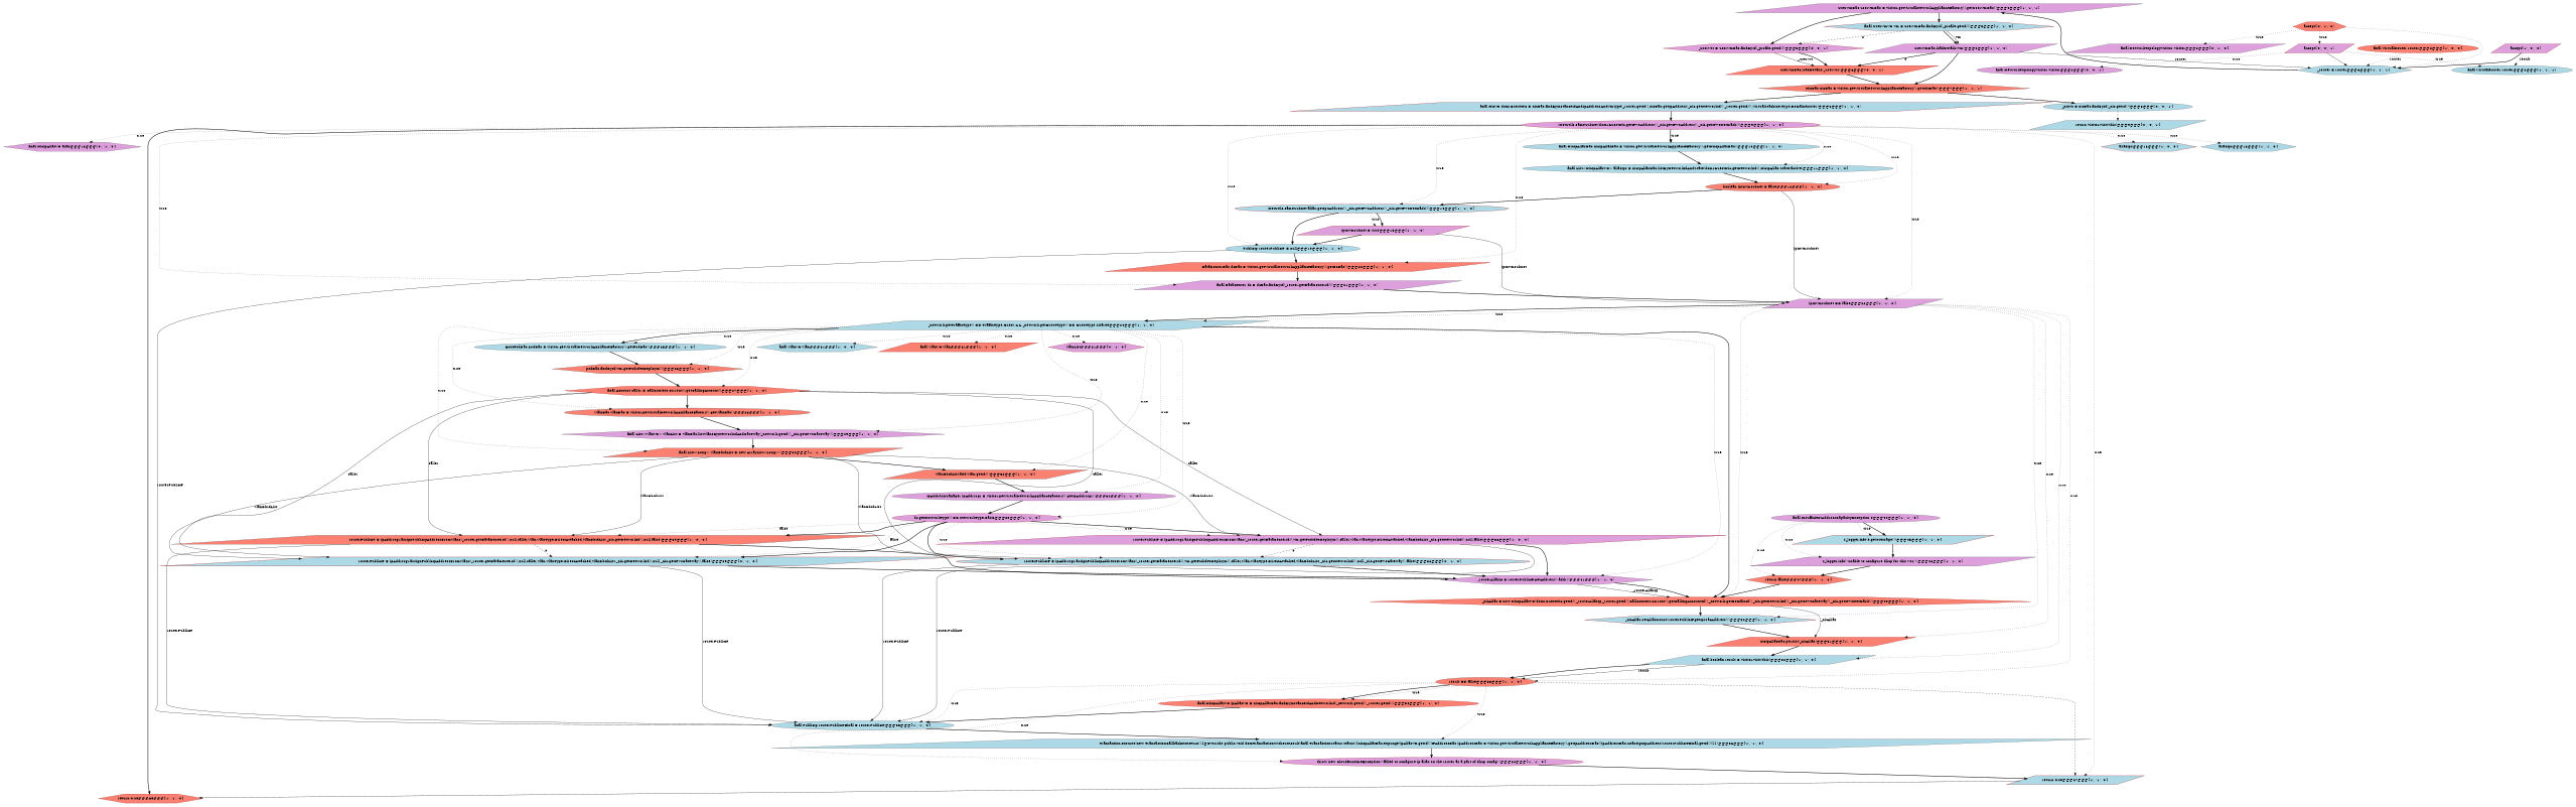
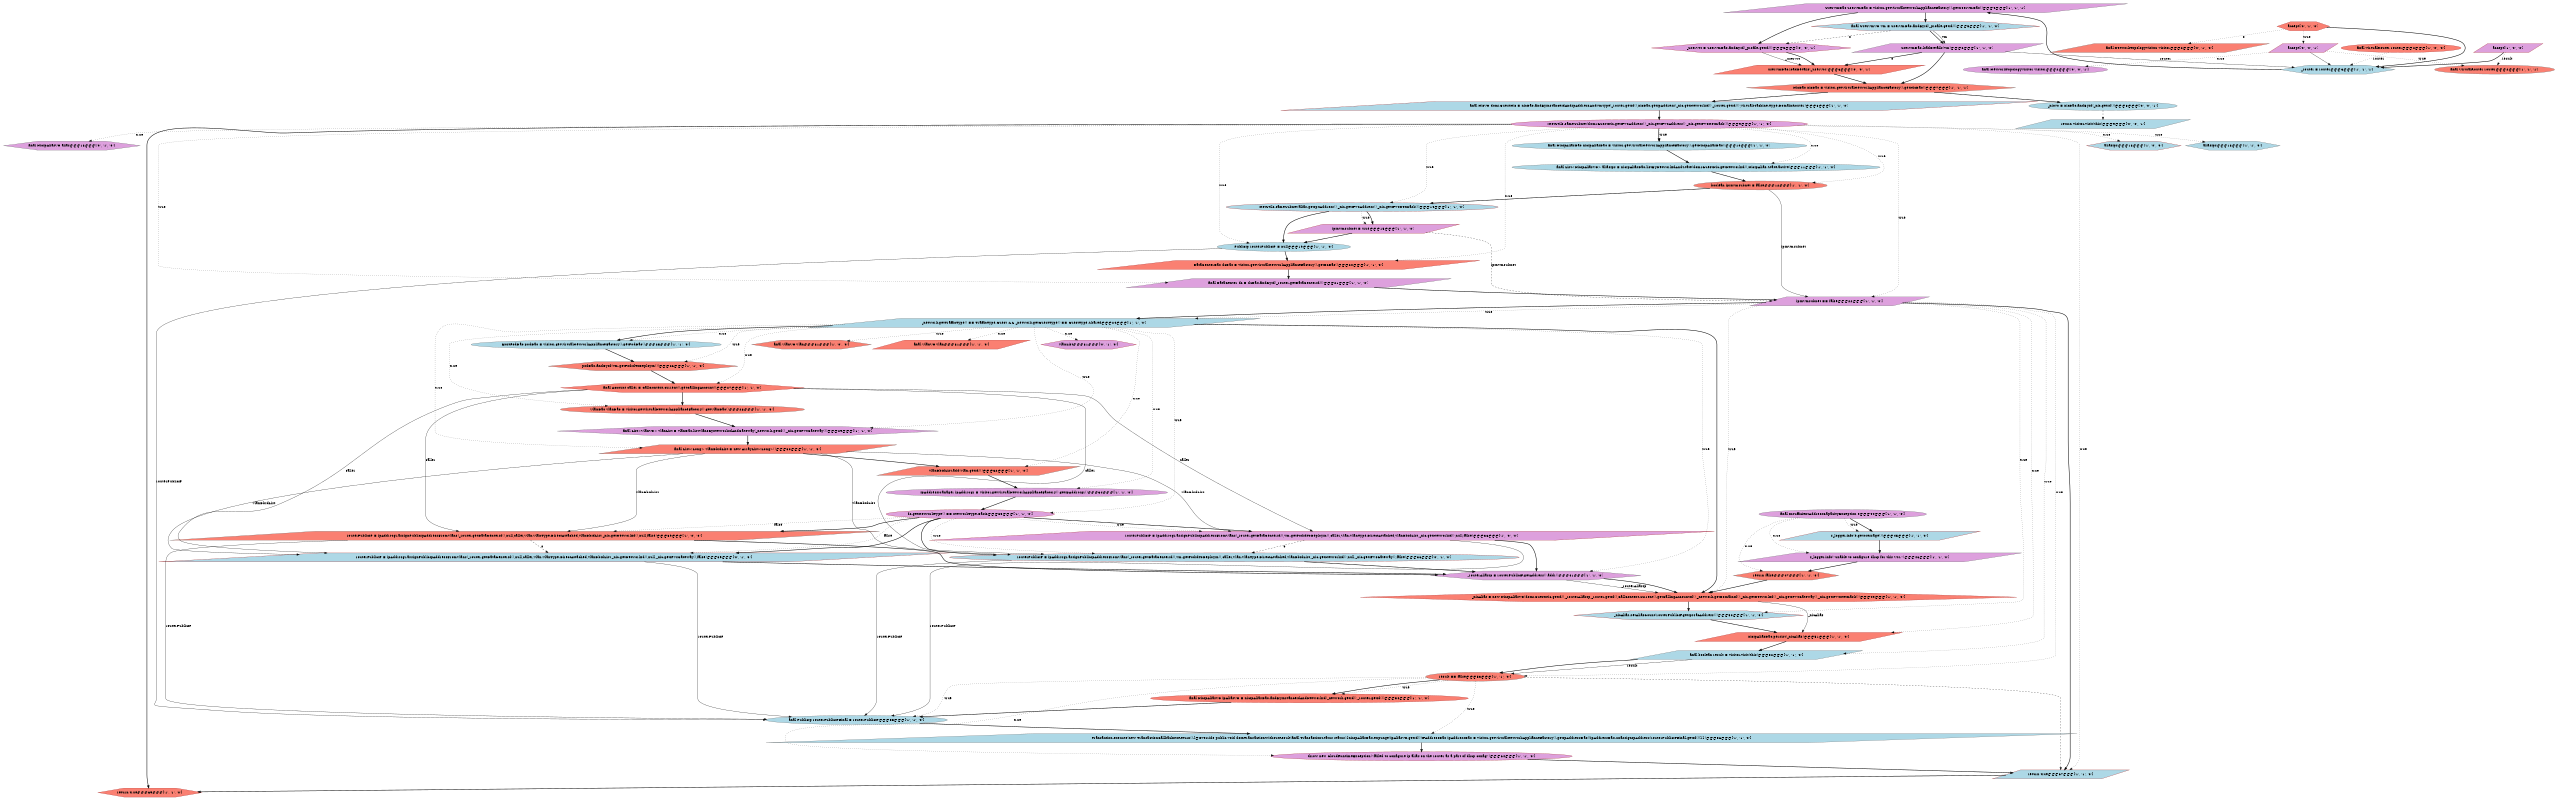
  digraph {
    node [color=gray40 fillcolor=lightblue shape=parallelogram style=filled]
    edge [style=bold]
    n1 [fillcolor=plum label="final NicIpAliasVO alias@@@13@@@['0', '1', '0']" shape=hexagon]
    n2 [color=brown label="final NicVO domrGuestNic = nicDao.findByInstanceIdAndIpAddressAndVmtype(_router.getId(),nicDao.getIpAddress(_nic.getNetworkId(),_router.getId()),VirtualMachine.Type.DomainRouter)@@@8@@@['1', '1', '0']"]
    n3 [color=brown fillcolor=plum label="!NetUtils.sameSubnet(domrGuestNic.getIPv4Address(),_nic.getIPv4Address(),_nic.getIPv4Netmask())@@@9@@@['1', '1', '0']" shape=ellipse]
    n4 [color=brown label="NetUtils.sameSubnet(alias.getIp4Address(),_nic.getIPv4Address(),_nic.getIPv4Netmask())@@@14@@@['1', '1', '0']" shape=ellipse]
    n5 [label="PublicIp routerPublicIP = null@@@19@@@['1', '1', '0']" shape=ellipse]
    n6 [label="final List<NicIpAliasVO> aliasIps = nicIpAliasDao.listByNetworkIdAndState(domrGuestNic.getNetworkId(),NicIpAlias.State.active)@@@11@@@['1', '1', '0']" shape=ellipse]
    n7 [fillcolor=salmon label="boolean ipInVmsubnet = false@@@12@@@['1', '1', '0']" shape=ellipse]
    n8 [color=brown fillcolor=salmon label="DataCenterDao dcDao = visitor.getVirtualNetworkApplianceFactory().getDcDao()@@@20@@@['1', '1', '0']"]
    n9 [fillcolor=plum label="ipInVmsubnet == false@@@22@@@['1', '1', '0']"]
    n10 [color=brown label="return true@@@67@@@['1', '1', '0']"]
    n11 [color=brown label="aliasIps@@@13@@@['1', '0', '0']" shape=hexagon]
    n12 [label="aliasIps@@@13@@@['1', '1', '0']" shape=hexagon]
    n13 [label="final NicIpAliasDao nicIpAliasDao = visitor.getVirtualNetworkApplianceFactory().getNicIpAliasDao()@@@10@@@['1', '1', '0']" shape=ellipse]
    n14 [color=brown fillcolor=salmon label="return true@@@69@@@['1', '1', '0']" shape=hexagon]
    n15 [fillcolor=plum label="final DataCenter dc = dcDao.findById(_router.getDataCenterId())@@@21@@@['1', '1', '0']"]
    n16 [color=brown fillcolor=salmon label="nicIpAliasDao.persist(_nicAlias)@@@51@@@['1', '1', '0']"]
    n17 [label="final boolean result = visitor.visit(this)@@@52@@@['1', '1', '0']"]
    n18 [fillcolor=salmon label="result == false@@@53@@@['1', '1', '0']" shape=ellipse]
    n19 [color=brown fillcolor=plum label="ipInVmsubnet = true@@@15@@@['1', '1', '0']"]
    n20 [label="final PublicIp routerPublicIPFinal = routerPublicIP@@@55@@@['1', '1', '0']" shape=ellipse]
    n21 [label="return visitor.visit(this)@@@9@@@['0', '0', '1']"]
    n22 [fillcolor=salmon label="final List<Long> vlanDbIdList = new ArrayList<Long>()@@@30@@@['1', '1', '0']"]
    n23 [fillcolor=salmon label="routerPublicIP = ipAddrMgr.assignPublicIpAddressFromVlans(_router.getDataCenterId(),null,caller,Vlan.VlanType.DirectAttached,vlanDbIdList,_nic.getNetworkId(),null,false)@@@39@@@['1', '0', '0']"]
    n24 [color=brown fillcolor=plum label="routerPublicIP = ipAddrMgr.assignPublicIpAddressFromVlans(_router.getDataCenterId(),vm.getPodIdToDeployIn(),caller,Vlan.VlanType.DirectAttached,vlanDbIdList,_nic.getNetworkId(),null,false)@@@36@@@['1', '0', '0']"]
    n25 [fillcolor=salmon label="vlanDbIdList.add(vlan.getId())@@@32@@@['1', '1', '0']"]
    n26 [color=brown label="routerPublicIP = ipAddrMgr.assignPublicIpAddressFromVlans(_router.getDataCenterId(),null,caller,Vlan.VlanType.DirectAttached,vlanDbIdList,_nic.getNetworkId(),null,_nic.getIPv4Gateway(),false)@@@39@@@['0', '1', '0']"]
    n27 [color=brown label="routerPublicIP = ipAddrMgr.assignPublicIpAddressFromVlans(_router.getDataCenterId(),vm.getPodIdToDeployIn(),caller,Vlan.VlanType.DirectAttached,vlanDbIdList,_nic.getNetworkId(),null,_nic.getIPv4Gateway(),false)@@@36@@@['0', '1', '0']" shape=ellipse]
    n28 [fillcolor=plum label="_routerAliasIp = routerPublicIP.getAddress().addr()@@@41@@@['1', '1', '0']" shape=hexagon]
    n29 [fillcolor=plum label="IpAddressManager ipAddrMgr = visitor.getVirtualNetworkApplianceFactory().getIpAddrMgr()@@@34@@@['1', '1', '0']" shape=ellipse]
    n30 [label="Transaction.execute(new TransactionCallbackNoReturn(){@Override public void doInTransactionWithoutResult(final TransactionStatus status){nicIpAliasDao.expunge(ipAliasVO.getId())IPAddressDao ipAddressDao = visitor.getVirtualNetworkApplianceFactory().getIpAddressDao()ipAddressDao.unassignIpAddress(routerPublicIPFinal.getId())}})@@@56@@@['1', '1', '0']"]
    n31 [color=brown fillcolor=salmon label="final NicIpAliasVO ipAliasVO = nicIpAliasDao.findByInstanceIdAndNetworkId(_network.getId(),_router.getId())@@@54@@@['1', '1', '0']" shape=ellipse]
    n32 [fillcolor=plum label="final NetworkTopologyVisitor visitor@@@2@@@['0', '0', '1']" shape=ellipse]
    n33 [label="_nicVo = nicDao.findById(_nic.getId())@@@8@@@['0', '0', '1']" shape=ellipse]
    n34 [color=brown fillcolor=salmon label="userVmDao.loadDetails(_userVM)@@@6@@@['0', '0', '1']"]
    n35 [fillcolor=salmon label="NicDao nicDao = visitor.getVirtualNetworkApplianceFactory().getNicDao()@@@7@@@['1', '1', '1']" shape=hexagon]
    n36 [fillcolor=salmon label="podDao.findById(vm.getPodIdToDeployIn())@@@26@@@['1', '1', '0']" shape=hexagon]
    n37 [color=brown fillcolor=salmon label="final Account caller = CallContext.current().getCallingAccount()@@@27@@@['1', '1', '0']" shape=hexagon]
    n38 [fillcolor=salmon label="VlanDao vlanDao = visitor.getVirtualNetworkApplianceFactory().getVlanDao()@@@28@@@['1', '1', '0']" shape=ellipse]
-   n39 [label="final VirtualRouter router@@@2@@@['1', '1', '1']" shape=ellipse]
+   n39 [fillcolor=salmon label="final VirtualRouter router@@@2@@@['1', '1', '1']" shape=ellipse]
    n40 [label="_router = router@@@3@@@['1', '1', '1']" shape=hexagon]
    n41 [fillcolor=plum label="UserVmDao userVmDao = visitor.getVirtualNetworkApplianceFactory().getUserVmDao()@@@4@@@['1', '1', '1']"]
    n42 [color=brown fillcolor=salmon label="accept['0', '1', '0']" shape=hexagon]
-   n43 [fillcolor=plum label="final NetworkTopologyVisitor visitor@@@2@@@['0', '1', '0']"]
+   n43 [fillcolor=salmon label="final NetworkTopologyVisitor visitor@@@2@@@['0', '1', '0']"]
    n44 [color=brown fillcolor=plum label="accept['0', '0', '1']"]
    n45 [fillcolor=plum label="final InsufficientAddressCapacityException e@@@44@@@['1', '1', '0']" shape=ellipse]
    n46 [color=brown label="s_logger.info(e.getMessage())@@@45@@@['1', '1', '0']"]
    n47 [fillcolor=plum label="s_logger.info(\"unable to configure dhcp for this VM.\")@@@46@@@['1', '1', '0']"]
    n48 [fillcolor=salmon label="return false@@@47@@@['1', '1', '0']" shape=hexagon]
    n49 [color=brown fillcolor=salmon label="_nicAlias = new NicIpAliasVO(domrGuestNic.getId(),_routerAliasIp,_router.getId(),CallContext.current().getCallingAccountId(),_network.getDomainId(),_nic.getNetworkId(),_nic.getIPv4Gateway(),_nic.getIPv4Netmask())@@@49@@@['1', '1', '0']" shape=hexagon]
    n50 [color=brown fillcolor=plum label="_userVM = userVmDao.findById(_profile.getId())@@@5@@@['0', '0', '1']" shape=hexagon]
-   n51 [label="final VlanVO vlan@@@31@@@['1', '0', '0']" shape=hexagon]
+   n51 [fillcolor=salmon label="final VlanVO vlan@@@31@@@['1', '0', '0']" shape=hexagon]
    n52 [fillcolor=plum label="final List<VlanVO> vlanList = vlanDao.listVlansByNetworkIdAndGateway(_network.getId(),_nic.getIPv4Gateway())@@@29@@@['1', '1', '0']" shape=hexagon]
    n53 [color=brown label="final UserVmVO vm = userVmDao.findById(_profile.getId())@@@5@@@['1', '1', '0']" shape=hexagon]
    n54 [fillcolor=plum label="userVmDao.loadDetails(vm)@@@6@@@['1', '1', '0']"]
    n55 [color=brown fillcolor=plum label="dc.getNetworkType() == NetworkType.Basic@@@35@@@['1', '1', '0']" shape=ellipse]
    n56 [color=brown label="_nicAlias.setAliasCount(routerPublicIP.getIpMacAddress())@@@50@@@['1', '1', '0']" shape=hexagon]
    n57 [label="_network.getTrafficType() == TrafficType.Guest && _network.getGuestType() == GuestType.Shared@@@24@@@['1', '1', '0']"]
    n58 [label="HostPodDao podDao = visitor.getVirtualNetworkApplianceFactory().getPodDao()@@@25@@@['1', '1', '0']" shape=ellipse]
    n59 [color=brown fillcolor=salmon label="final VlanVO vlan@@@31@@@['1', '1', '0']"]
    n60 [color=brown fillcolor=plum label="vlanList@@@31@@@['0', '1', '0']" shape=hexagon]
    n61 [color=brown fillcolor=plum label="throw new CloudRuntimeException(\"failed to configure ip alias on the router as a part of dhcp config\")@@@64@@@['1', '1', '0']" shape=ellipse]
    n62 [color=brown fillcolor=plum label="accept['1', '0', '0']"]
    n63 [color=brown fillcolor=salmon label="final VirtualRouter router@@@2@@@['1', '0', '0']" shape=ellipse]
    n2 -> n3
    n3 -> n1 [label=true style=dotted]
    n3 -> n4 [label=true style=dotted]
    n3 -> n5 [label=true style=dotted]
    n3 -> n6 [label=true style=dotted]
    n3 -> n7 [label=true style=dotted]
    n3 -> n8 [label=true style=dotted]
    n3 -> n9 [label=true style=dotted]
    n3 -> n10 [label=true style=dotted]
    n3 -> n11 [label=true style=dotted]
    n3 -> n12 [label=true style=dotted]
    n3 -> n13 [label=true style=dotted]
    n3 -> n13
    n3 -> n14
    n3 -> n15 [label=true style=dotted]
    n4 -> n5
    n4 -> n19 [label=true style=dotted]
    n4 -> n19
    n5 -> n8
    n5 -> n20 [label=routerPublicIP style=solid]
    n6 -> n7
    n7 -> n4
    n7 -> n9 [label=ipInVmsubnet style=solid]
    n8 -> n15
+   n9 -> n10
    n9 -> n16 [label=true style=dotted]
    n9 -> n17 [label=true style=dotted]
    n9 -> n18 [label=true style=dotted]
    n9 -> n49 [label=true style=dotted]
    n9 -> n56 [label=true style=dotted]
    n9 -> n57
    n9 -> n57 [label=true style=dotted]
-   n10 -> n14 [style=solid]
+   n10 -> n14
    n13 -> n6
    n15 -> n9
    n16 -> n17
    n17 -> n18
    n17 -> n18 [label=result style=solid]
    n18 -> n10 [style=dashed]
    n18 -> n20 [label=true style=dotted]
    n18 -> n30 [label=true style=dotted]
    n18 -> n31
    n18 -> n31 [label=true style=dotted]
    n18 -> n61 [label=true style=dotted]
    n19 -> n5
-   n19 -> n9 [label=ipInVmsubnet style=solid]
+   n19 -> n9 [label=ipInVmsubnet style=dashed]
    n20 -> n30
    n22 -> n23 [label=vlanDbIdList style=solid]
    n22 -> n24 [label=vlanDbIdList style=solid]
    n22 -> n25
    n22 -> n26 [label=vlanDbIdList style=solid]
    n22 -> n27 [label=vlanDbIdList style=solid]
    n23 -> n20 [label=routerPublicIP style=solid]
    n23 -> n26 [label=0 style=dashed]
    n23 -> n28
    n24 -> n20 [label=routerPublicIP style=solid]
    n24 -> n27 [label=0 style=dashed]
    n24 -> n28
    n25 -> n29
    n26 -> n20 [label=routerPublicIP style=solid]
    n26 -> n28
    n27 -> n20 [label=routerPublicIP style=solid]
    n27 -> n28
    n28 -> n49 [label=_routerAliasIp style=solid]
    n28 -> n49
    n29 -> n55
    n30 -> n61
    n31 -> n20
    n33 -> n21 [style=dashed]
    n34 -> n35
    n35 -> n2
    n35 -> n33
    n36 -> n37
    n37 -> n23 [label=caller style=solid]
    n37 -> n24 [label=caller style=solid]
    n37 -> n26 [label=caller style=solid]
    n37 -> n27 [label=caller style=solid]
    n37 -> n38
    n38 -> n52
    n40 -> n41
    n41 -> n50
    n41 -> n53
-   n42 -> n40 [style=dotted]
-   n42 -> n43 [label=true style=dotted]
+   n42 -> n40
+   n42 -> n43 [label=0 style=dotted]
    n42 -> n44 [label=true style=dotted]
    n44 -> n32 [label=true style=dotted]
    n44 -> n39 [label=true style=dotted]
    n44 -> n40 [style=solid]
    n45 -> n46
    n45 -> n46 [label=true style=dotted]
    n45 -> n47 [label=true style=dotted]
    n45 -> n48 [label=true style=dotted]
    n46 -> n47
    n47 -> n48
    n48 -> n49
    n49 -> n16 [label=_nicAlias style=solid]
    n49 -> n56
    n50 -> n34 [label=_userVM style=solid]
    n50 -> n34
    n52 -> n22
    n53 -> n50 [label=0 style=dashed]
    n53 -> n54
    n53 -> n54 [label=vm style=solid]
    n54 -> n34 [label=0]
    n54 -> n35
    n54 -> n40 [label=router style=solid]
    n55 -> n23
    n55 -> n23 [label=false style=dotted]
    n55 -> n24
    n55 -> n24 [label=true style=dotted]
    n55 -> n26 [label=false style=dotted]
    n55 -> n26
    n55 -> n27
    n55 -> n27 [label=true style=dotted]
    n56 -> n16
    n57 -> n22 [label=true style=dotted]
    n57 -> n25 [label=true style=dotted]
    n57 -> n28 [label=true style=dotted]
    n57 -> n29 [label=true style=dotted]
    n57 -> n36 [label=true style=dotted]
    n57 -> n37 [label=true style=dotted]
    n57 -> n38 [label=true style=dotted]
    n57 -> n49
    n57 -> n51 [label=true style=dotted]
    n57 -> n52 [label=true style=dotted]
    n57 -> n55 [label=true style=dotted]
    n57 -> n58 [label=true style=dotted]
    n57 -> n58
    n57 -> n59 [label=true style=dotted]
    n57 -> n60 [label=true style=dotted]
    n58 -> n36
    n61 -> n10
    n62 -> n39 [label=result style=dotted]
    n62 -> n40
    n63 -> n40 [label=router style=dotted]
  }
